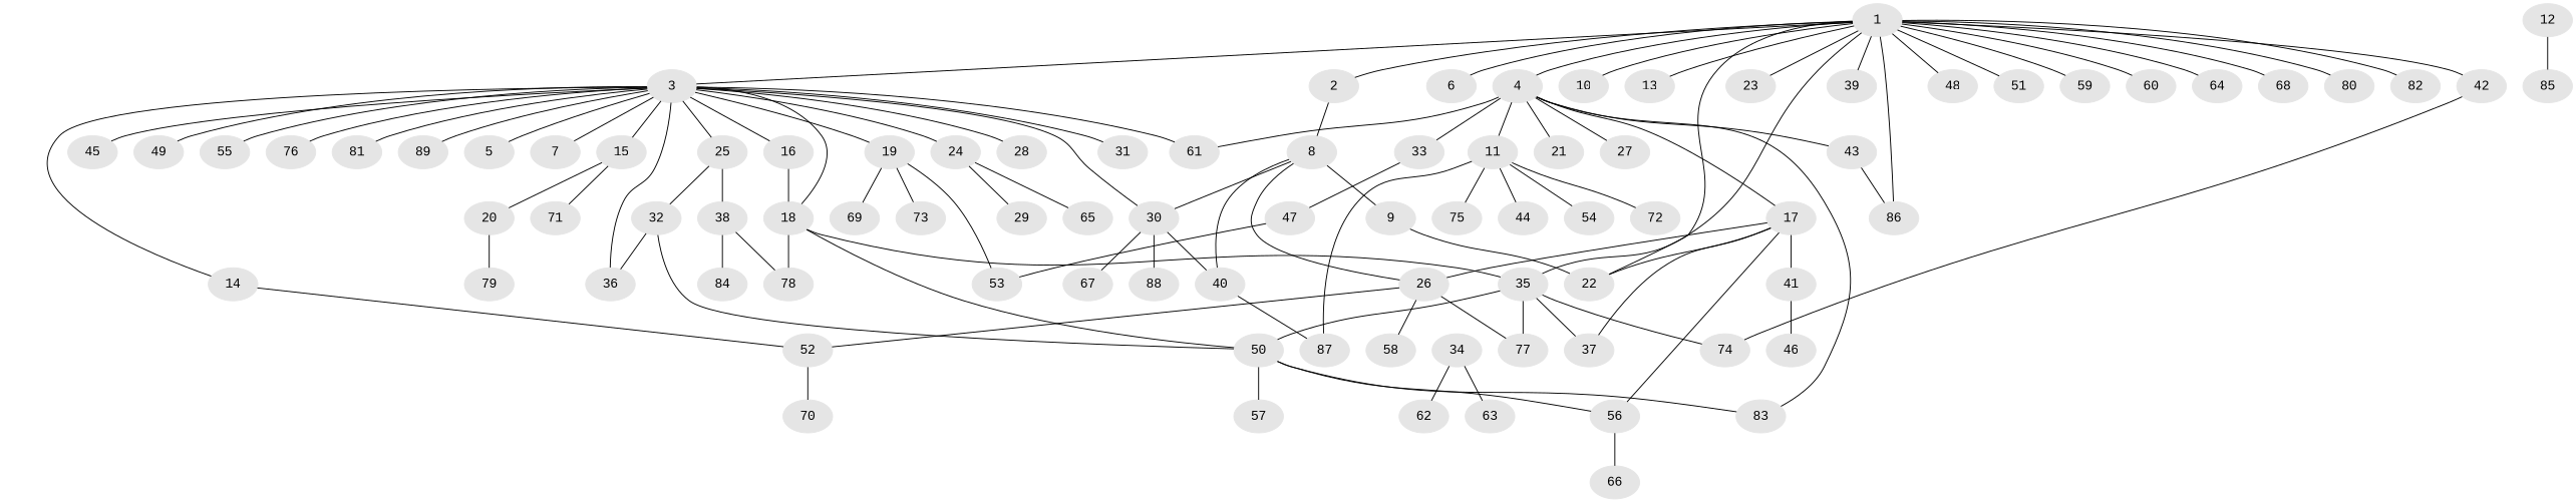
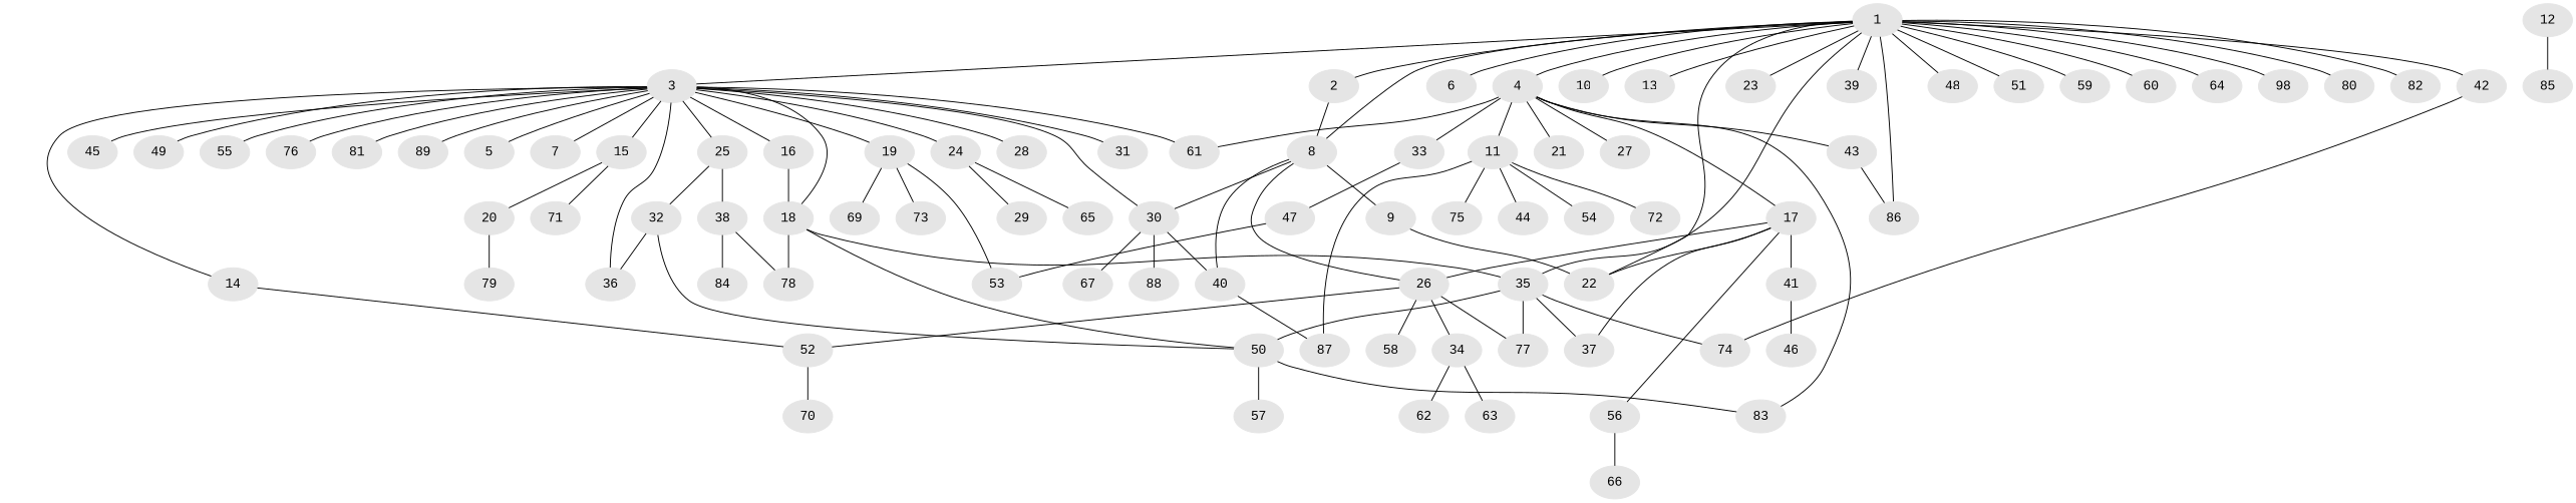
  graph {
    fontname="Liberation Mono"
    node [color=gray90 fontname="Liberation Mono" style=filled]
    edge [fontname="Liberation Mono" weight=1.0]
    1
    2
    3
    4
    6
    8
    10
    13
    22
    23
    35
    39
    42
    48
    51
    59
    60
    64
-   68
+   68 [label=98]
    80
    82
    86
    5
    7
    14
    15
    16
    18
    19
    24
    25
    28
    30
    31
    36
    45
    49
    55
    61
    76
    81
    89
    11
    17
    21
    27
    33
    43
    83
    9
    26
    40
    12
    85
    37
    50
    77
    74
    52
    20
    71
    78
    53
    69
    73
    29
    65
    32
    38
    67
    88
    44
    54
    72
    75
    87
    41
    56
    47
    34
    58
    70
    79
    46
    66
    57
    84
    62
    63
    1 -- 2
    1 -- 3
    1 -- 4
    1 -- 6
+   1 -- 8
    1 -- 10
    1 -- 13
    1 -- 22
    1 -- 23
    1 -- 35
    1 -- 39
    1 -- 42 [weight=2.0]
    1 -- 48
    1 -- 51
    1 -- 59
    1 -- 60
    1 -- 64
    1 -- 68
    1 -- 80
    1 -- 82
    1 -- 86
    2 -- 8
    3 -- 5
    3 -- 7
    3 -- 14
    3 -- 15
    3 -- 16
    3 -- 18
    3 -- 19
    3 -- 24
    3 -- 25
    3 -- 28
    3 -- 30
    3 -- 31
    3 -- 36
    3 -- 45
    3 -- 49
    3 -- 55
    3 -- 61
    3 -- 76
    3 -- 81
    3 -- 89
    4 -- 61
    4 -- 11
    4 -- 17
    4 -- 21
    4 -- 27
    4 -- 33
    4 -- 43
    4 -- 83
    8 -- 30
    8 -- 9
    8 -- 26
    8 -- 40
    35 -- 37 [weight=2.0]
    35 -- 50
    35 -- 77
    35 -- 74
    42 -- 74
    14 -- 52
    15 -- 20
    15 -- 71
    16 -- 18
    18 -- 35
    18 -- 50
    18 -- 78
    19 -- 53
    19 -- 69
    19 -- 73
    24 -- 29
    24 -- 65
    25 -- 32
    25 -- 38
    30 -- 40
    30 -- 67
    30 -- 88
    11 -- 44
    11 -- 54
    11 -- 72
    11 -- 75
    11 -- 87
    17 -- 22
    17 -- 26
    17 -- 37
    17 -- 41
    17 -- 56
    33 -- 47
    43 -- 86
    9 -- 22
    26 -- 77
    26 -- 52
+   26 -- 34
    26 -- 58
    40 -- 87
    12 -- 85
    50 -- 83
-   50 -- 56
    50 -- 57
    52 -- 70
    20 -- 79
    32 -- 36
    32 -- 50
    38 -- 78
    38 -- 84
    41 -- 46
    56 -- 66
    47 -- 53
    34 -- 62
    34 -- 63
  }
